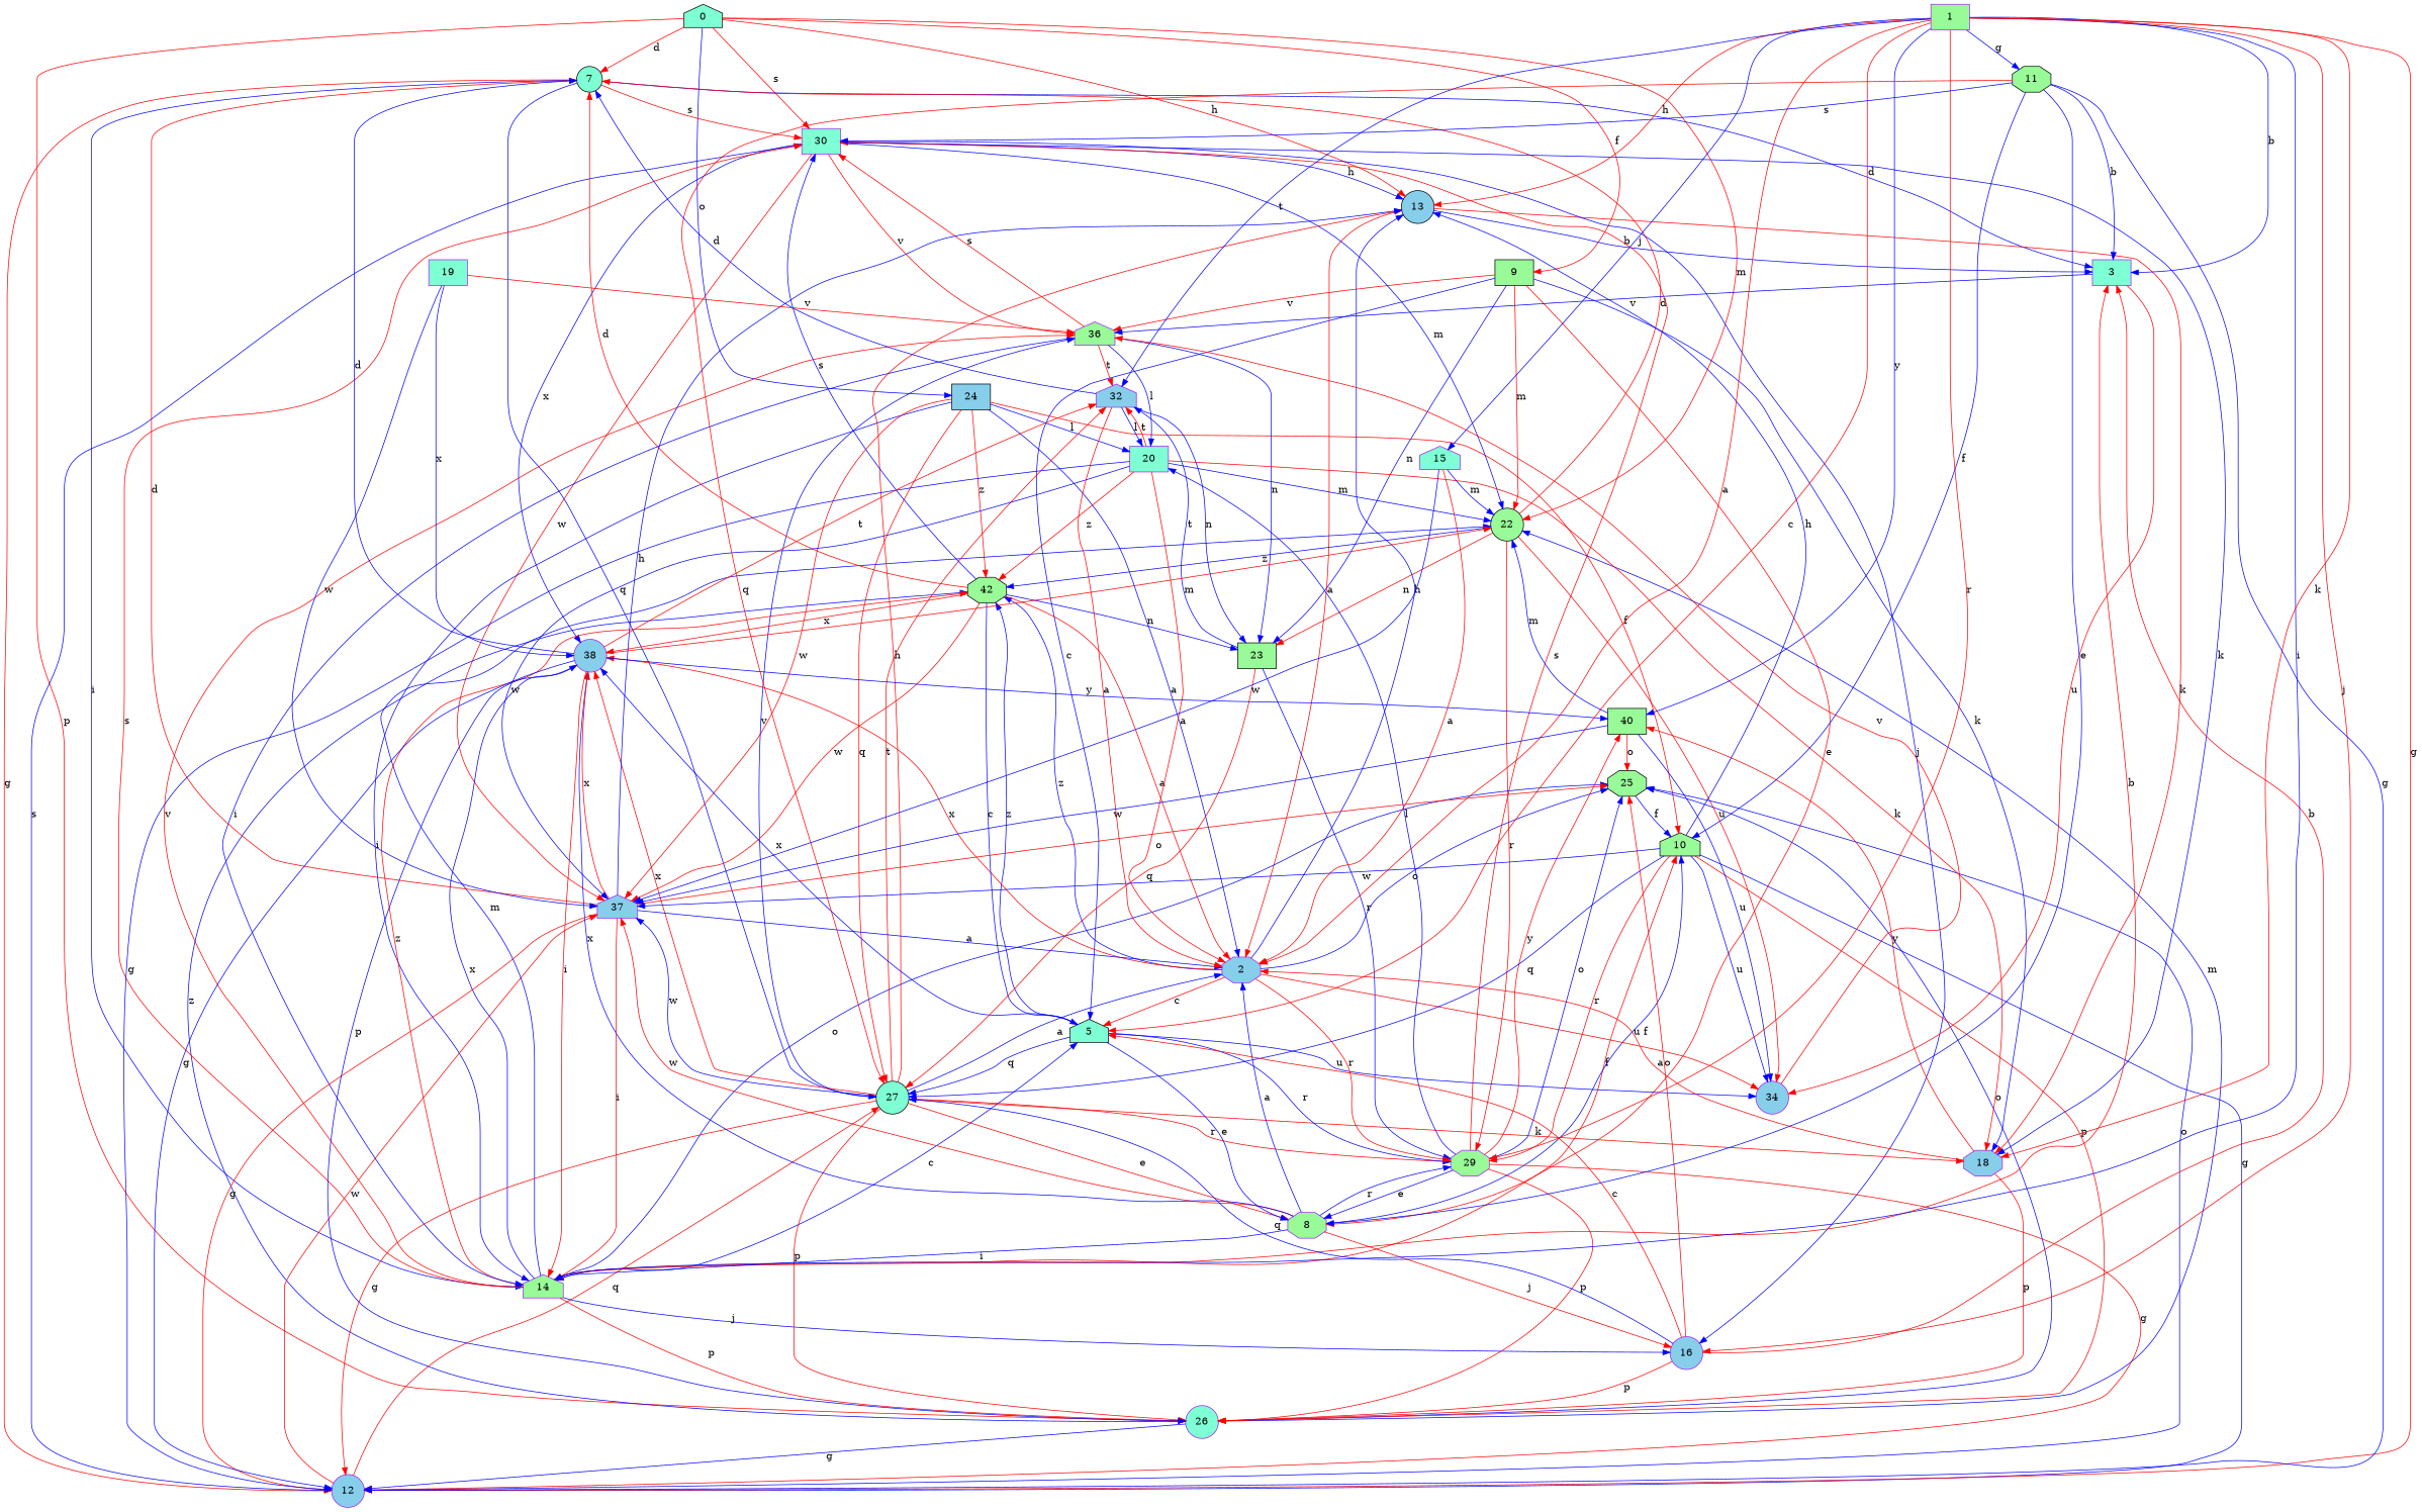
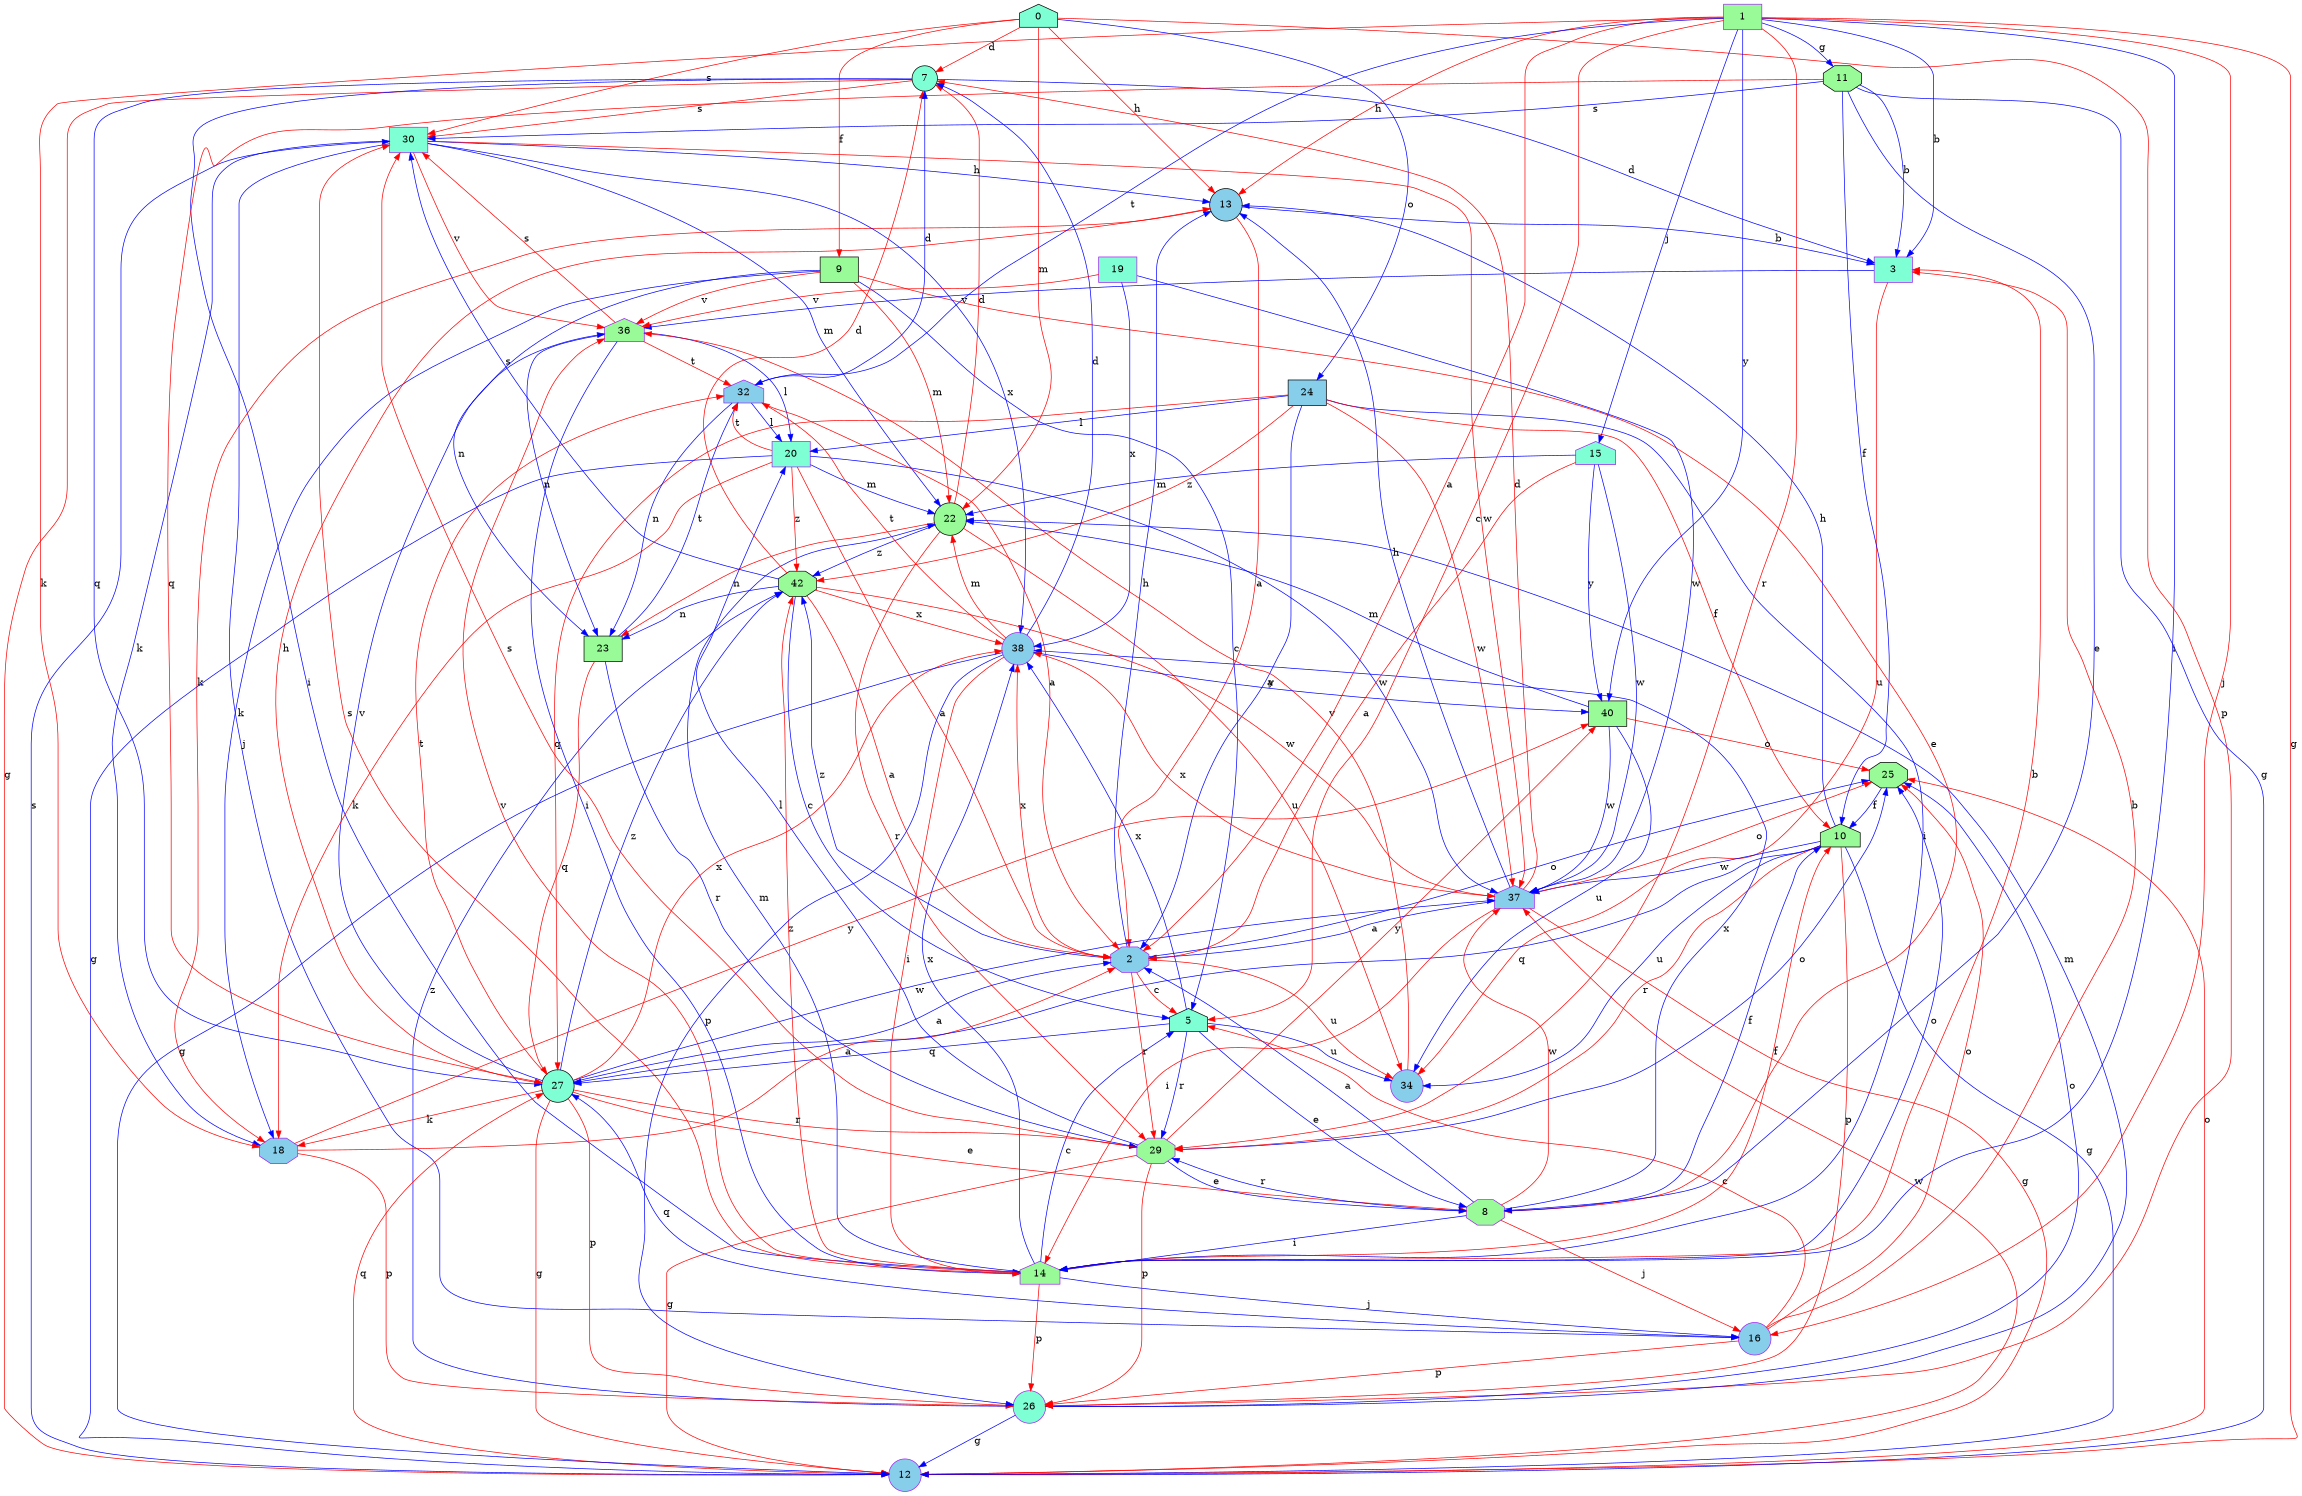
  strict digraph {
    node [color=purple fillcolor=palegreen shape=circle style=filled]
    edge [color=blue]
    0 [color=black fillcolor=aquamarine shape=house]
    7 [color=black fillcolor=aquamarine]
    9 [color=black shape=box]
    13 [color=black fillcolor=skyblue]
    22 [color=black]
    24 [color=black fillcolor=skyblue shape=box]
    26 [fillcolor=aquamarine]
    30 [fillcolor=aquamarine shape=box]
    3 [fillcolor=aquamarine shape=box]
    12 [fillcolor=skyblue]
    14 [shape=house]
    27 [color=black fillcolor=aquamarine]
    5 [color=black fillcolor=aquamarine shape=house]
    18 [fillcolor=skyblue shape=octagon]
    36 [shape=house]
    8 [shape=octagon]
    23 [color=black shape=box]
    2 [fillcolor=skyblue shape=octagon]
    29 [shape=octagon]
    34 [fillcolor=skyblue]
    42 [color=black shape=octagon]
    10 [color=black shape=house]
    37 [fillcolor=skyblue shape=house]
    20 [fillcolor=aquamarine shape=box]
    25 [color=black shape=octagon]
    16 [fillcolor=skyblue]
    38 [fillcolor=skyblue]
    1 [shape=box]
    11 [color=black shape=octagon]
    15 [fillcolor=aquamarine shape=house]
    32 [fillcolor=skyblue shape=house]
    40 [color=black shape=box]
    19 [fillcolor=aquamarine shape=box]
    0 -> 7 [color=red label=d]
    0 -> 9 [color=red label=f]
    0 -> 13 [color=red label=h]
    0 -> 22 [color=red label=m]
    0 -> 24 [label=o]
    0 -> 26 [color=red label=p]
    0 -> 30 [color=red label=s]
    7 -> 30 [color=red label=s]
    7 -> 3 [label=d]
    7 -> 12 [color=red label=g]
    7 -> 14 [label=i]
    7 -> 27 [label=q]
    9 -> 22 [color=red label=m]
    9 -> 5 [label=c]
    9 -> 18 [label=k]
    9 -> 36 [color=red label=v]
    9 -> 8 [color=red label=e]
    9 -> 23 [label=n]
    13 -> 3 [label=b]
    13 -> 18 [color=red label=k]
    13 -> 2 [color=red label=a]
    22 -> 7 [color=red label=d]
    22 -> 23 [color=red label=n]
    22 -> 29 [color=red label=r]
    22 -> 34 [color=red label=u]
    22 -> 42 [label=z]
    24 -> 14 [label=i]
    24 -> 27 [color=red label=q]
    24 -> 2 [label=a]
    24 -> 42 [color=red label=z]
    24 -> 10 [color=red label=f]
    24 -> 37 [color=red label=w]
    24 -> 20 [label=l]
    26 -> 22 [label=m]
    26 -> 12 [label=g]
    26 -> 42 [label=z]
    26 -> 25 [label=o]
    30 -> 13 [label=h]
    30 -> 22 [label=m]
    30 -> 18 [label=k]
    30 -> 36 [color=red label=v]
    30 -> 37 [color=red label=w]
    30 -> 16 [label=j]
    30 -> 38 [label=x]
    3 -> 36 [label=v]
    3 -> 34 [color=red label=u]
    12 -> 30 [label=s]
    12 -> 27 [color=red label=q]
    12 -> 37 [color=red label=w]
-   12 -> 25 [label=o]
+   12 -> 25 [color=red label=o]
    14 -> 22 [label=m]
    14 -> 26 [color=red label=p]
    14 -> 30 [color=red label=s]
    14 -> 3 [color=red label=b]
    14 -> 5 [label=c]
    14 -> 36 [color=red label=v]
    14 -> 42 [color=red label=z]
    14 -> 10 [color=red label=f]
    14 -> 25 [label=o]
    14 -> 16 [label=j]
    14 -> 38 [label=x]
    27 -> 13 [color=red label=h]
    27 -> 26 [color=red label=p]
    27 -> 12 [color=red label=g]
    27 -> 18 [color=red label=k]
    27 -> 36 [label=v]
    27 -> 8 [color=red label=e]
    27 -> 2 [label=a]
    27 -> 29 [color=red label=r]
    27 -> 37 [label=w]
    27 -> 38 [color=red label=x]
    27 -> 32 [color=red label=t]
    5 -> 27 [label=q]
    5 -> 8 [label=e]
    5 -> 29 [label=r]
    5 -> 34 [label=u]
-   5 -> 42 [label=z]
+   27 -> 42 [label=z]
    5 -> 38 [label=x]
    18 -> 26 [color=red label=p]
    18 -> 2 [color=red label=a]
    18 -> 40 [color=red label=y]
    36 -> 30 [color=red label=s]
    36 -> 14 [label=i]
    36 -> 23 [label=n]
    36 -> 20 [label=l]
    36 -> 32 [color=red label=t]
    8 -> 14 [label=i]
    8 -> 2 [label=a]
    8 -> 29 [label=r]
    8 -> 10 [label=f]
    8 -> 37 [color=red label=w]
    8 -> 16 [color=red label=j]
    8 -> 38 [label=x]
    23 -> 27 [color=red label=q]
    23 -> 29 [label=r]
    23 -> 32 [label=t]
    2 -> 13 [label=h]
    2 -> 5 [color=red label=c]
    2 -> 29 [color=red label=r]
    2 -> 34 [color=red label=u]
    2 -> 42 [label=z]
    2 -> 25 [label=o]
    2 -> 38 [color=red label=x]
    29 -> 26 [color=red label=p]
    29 -> 30 [color=red label=s]
    29 -> 12 [color=red label=g]
    29 -> 8 [label=e]
    29 -> 20 [label=l]
    29 -> 25 [label=o]
    29 -> 40 [color=red label=y]
    34 -> 36 [color=red label=v]
    42 -> 7 [color=red label=d]
    42 -> 30 [label=s]
    42 -> 5 [label=c]
    42 -> 23 [label=n]
    42 -> 2 [color=red label=a]
    42 -> 37 [color=red label=w]
    42 -> 38 [color=red label=x]
    10 -> 13 [label=h]
    10 -> 26 [color=red label=p]
    10 -> 12 [label=g]
    10 -> 27 [label=q]
    10 -> 29 [color=red label=r]
    10 -> 34 [label=u]
    10 -> 37 [label=w]
    37 -> 7 [color=red label=d]
    37 -> 13 [label=h]
    37 -> 12 [color=red label=g]
    37 -> 14 [color=red label=i]
    37 -> 2 [label=a]
    37 -> 25 [color=red label=o]
    37 -> 38 [color=red label=x]
    20 -> 22 [label=m]
    20 -> 12 [label=g]
    20 -> 18 [color=red label=k]
    20 -> 2 [color=red label=a]
    20 -> 42 [color=red label=z]
    20 -> 37 [label=w]
    20 -> 32 [color=red label=t]
    25 -> 10 [label=f]
    16 -> 26 [color=red label=p]
    16 -> 3 [color=red label=b]
    16 -> 27 [label=q]
    16 -> 5 [color=red label=c]
    16 -> 25 [color=red label=o]
    38 -> 7 [label=d]
    38 -> 22 [color=red label=m]
    38 -> 26 [label=p]
    38 -> 12 [label=g]
    38 -> 14 [color=red label=i]
    38 -> 32 [color=red label=t]
    38 -> 40 [label=y]
    1 -> 13 [color=red label=h]
    1 -> 3 [label=b]
    1 -> 12 [color=red label=g]
    1 -> 14 [label=i]
    1 -> 5 [color=red label=c]
    1 -> 18 [color=red label=k]
    1 -> 2 [color=red label=a]
    1 -> 29 [color=red label=r]
    1 -> 16 [color=red label=j]
    1 -> 11 [label=g]
    1 -> 15 [label=j]
    1 -> 32 [label=t]
    1 -> 40 [label=y]
    11 -> 30 [label=s]
    11 -> 3 [label=b]
    11 -> 12 [label=g]
    11 -> 27 [color=red label=q]
    11 -> 8 [label=e]
    11 -> 10 [label=f]
    15 -> 22 [label=m]
    15 -> 2 [color=red label=a]
    15 -> 37 [label=w]
+   15 -> 40 [label=y]
    32 -> 7 [label=d]
    32 -> 23 [label=n]
    32 -> 2 [color=red label=a]
    32 -> 20 [label=l]
    40 -> 22 [label=m]
    40 -> 34 [label=u]
    40 -> 37 [label=w]
    40 -> 25 [color=red label=o]
    19 -> 36 [color=red label=v]
    19 -> 37 [label=w]
    19 -> 38 [label=x]
  }
